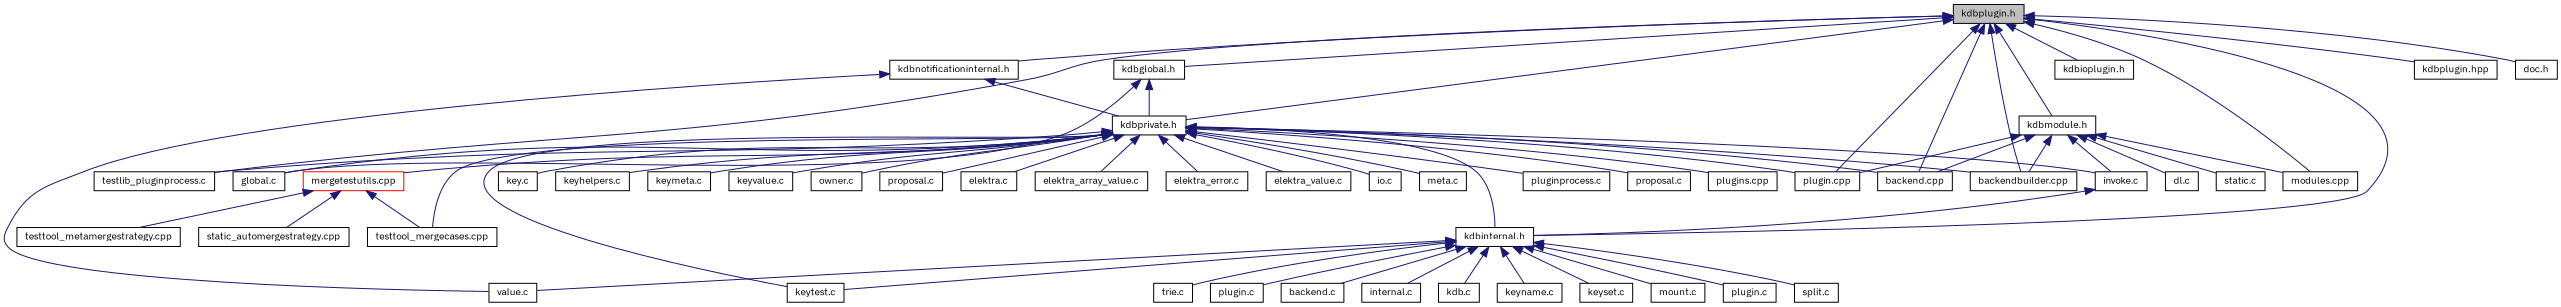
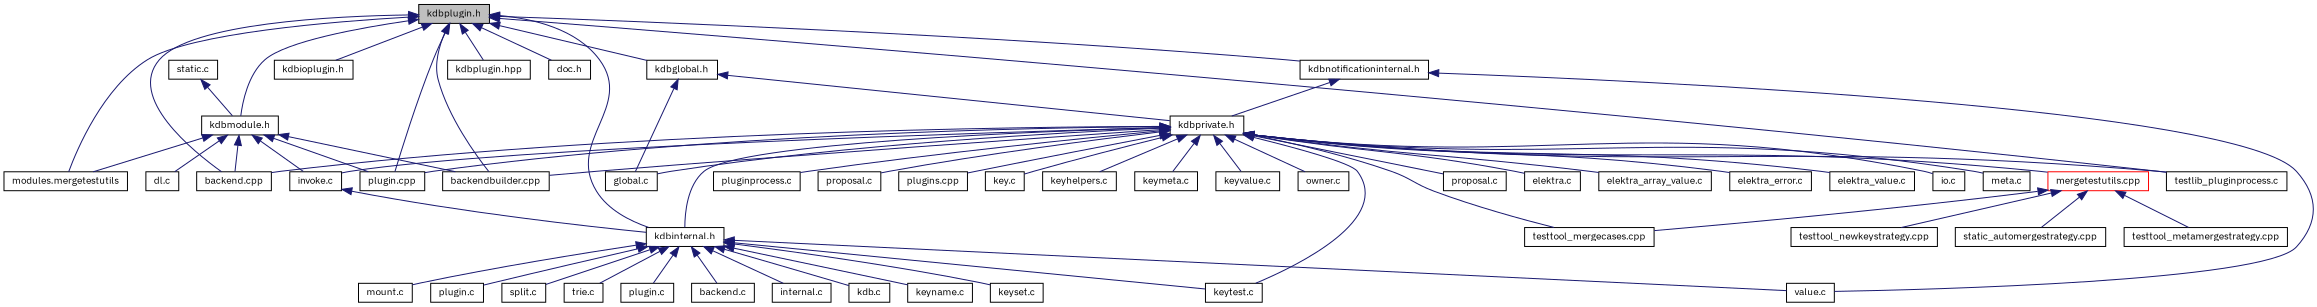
  digraph {
    fontname="IBM Plex Sans"
    node [color=black fillcolor=white fontname="IBM Plex Sans" fontsize=10 shape=record style=filled]
    edge [color=midnightblue dir=back fontname="IBM Plex Sans" fontsize=10 labelfontname=Helvetica labelfontsize=10 style=solid]
    n1 [fillcolor=grey75 fontcolor=black height=0.2 label="kdbplugin.h" width=0.4]
    n2 [height=0.2 label="testlib_pluginprocess.c" width=0.4]
    n3 [height=0.2 label="backend.cpp" width=0.4]
    n4 [height=0.2 label="backendbuilder.cpp" width=0.4]
-   n5 [height=0.2 label="modules.cpp" width=0.4]
+   n5 [height=0.2 label="modules.mergetestutils" width=0.4]
    n6 [height=0.2 label="plugin.cpp" width=0.4]
    n7 [height=0.2 label="kdbglobal.h" width=0.4]
    n8 [height=0.2 label="kdbprivate.h" width=0.4]
    n9 [height=0.2 label="kdbinternal.h" width=0.4]
    n10 [height=0.2 label="kdbioplugin.h" width=0.4]
    n11 [height=0.2 label="kdbmodule.h" width=0.4]
    n12 [height=0.2 label="kdbnotificationinternal.h" width=0.4]
    n13 [height=0.2 label="kdbplugin.hpp" width=0.4]
    n14 [height=0.2 label="doc.h" width=0.4]
    n15 [height=0.2 label="global.c" width=0.4]
    n16 [height=0.2 label="key.c" width=0.4]
    n17 [height=0.2 label="keyhelpers.c" width=0.4]
    n18 [height=0.2 label="keymeta.c" width=0.4]
    n19 [height=0.2 label="keytest.c" width=0.4]
    n20 [height=0.2 label="keyvalue.c" width=0.4]
    n21 [height=0.2 label="owner.c" width=0.4]
    n22 [height=0.2 label="proposal.c" width=0.4]
    n23 [height=0.2 label="elektra.c" width=0.4]
    n24 [height=0.2 label="elektra_array_value.c" width=0.4]
    n25 [height=0.2 label="elektra_error.c" width=0.4]
    n26 [height=0.2 label="elektra_value.c" width=0.4]
    n27 [height=0.2 label="invoke.c" width=0.4]
    n28 [height=0.2 label="io.c" width=0.4]
    n29 [height=0.2 label="meta.c" width=0.4]
    n30 [height=0.2 label="pluginprocess.c" width=0.4]
    n31 [height=0.2 label="proposal.c" width=0.4]
    n32 [height=0.2 label="plugins.cpp" width=0.4]
    n33 [color=red height=0.2 label="mergetestutils.cpp" width=0.4]
    n34 [height=0.2 label="testtool_mergecases.cpp" width=0.4]
    n35 [height=0.2 label="backend.c" width=0.4]
    n36 [height=0.2 label="internal.c" width=0.4]
    n37 [height=0.2 label="kdb.c" width=0.4]
    n38 [height=0.2 label="keyname.c" width=0.4]
    n39 [height=0.2 label="keyset.c" width=0.4]
    n40 [height=0.2 label="mount.c" width=0.4]
    n41 [height=0.2 label="plugin.c" width=0.4]
    n42 [height=0.2 label="split.c" width=0.4]
    n43 [height=0.2 label="trie.c" width=0.4]
    n44 [height=0.2 label="value.c" width=0.4]
    n45 [height=0.2 label="plugin.c" width=0.4]
    n46 [height=0.2 label="dl.c" width=0.4]
    n47 [height=0.2 label="static.c" width=0.4]
    n48 [height=0.2 label="static_automergestrategy.cpp" width=0.4]
    n49 [height=0.2 label="testtool_metamergestrategy.cpp" width=0.4]
+   n50 [height=0.2 label="testtool_newkeystrategy.cpp" width=0.4]
    n1 -> n2
    n1 -> n3
    n1 -> n4
    n1 -> n5
    n1 -> n6
    n1 -> n7
-   n1 -> n8
    n1 -> n9
    n1 -> n10
    n1 -> n11
    n1 -> n12
    n1 -> n13
    n1 -> n14
    n7 -> n8
    n7 -> n15
    n8 -> n2
    n8 -> n3
    n8 -> n4
    n8 -> n6
    n8 -> n9
    n8 -> n15
    n8 -> n16
    n8 -> n17
    n8 -> n18
    n8 -> n19
    n8 -> n20
    n8 -> n21
    n8 -> n22
    n8 -> n23
    n8 -> n24
    n8 -> n25
    n8 -> n26
    n8 -> n27
    n8 -> n28
    n8 -> n29
    n8 -> n30
    n8 -> n31
    n8 -> n32
    n8 -> n33
    n8 -> n34
    n9 -> n19
    n9 -> n35
    n9 -> n36
    n9 -> n37
    n9 -> n38
    n9 -> n39
    n9 -> n40
    n9 -> n41
    n9 -> n42
    n9 -> n43
    n9 -> n44
    n9 -> n45
    n11 -> n3
    n11 -> n4
    n11 -> n5
    n11 -> n6
    n11 -> n27
    n11 -> n46
-   n11 -> n47
+   n47 -> n11
    n12 -> n8
    n12 -> n44
    n27 -> n9
    n33 -> n34
    n33 -> n48
    n33 -> n49
+   n33 -> n50
  }
